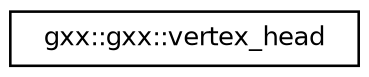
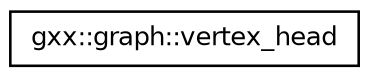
  digraph {
    rankdir=LR
-   n1 [color=black fillcolor=white fontname=Helvetica fontsize=10 height=0.2 label="gxx::gxx::vertex_head" shape=record style=filled width=0.4]
+   n1 [color=black fillcolor=white fontname=Helvetica fontsize=10 height=0.2 label="gxx::graph::vertex_head" shape=record style=filled width=0.4]
  }
